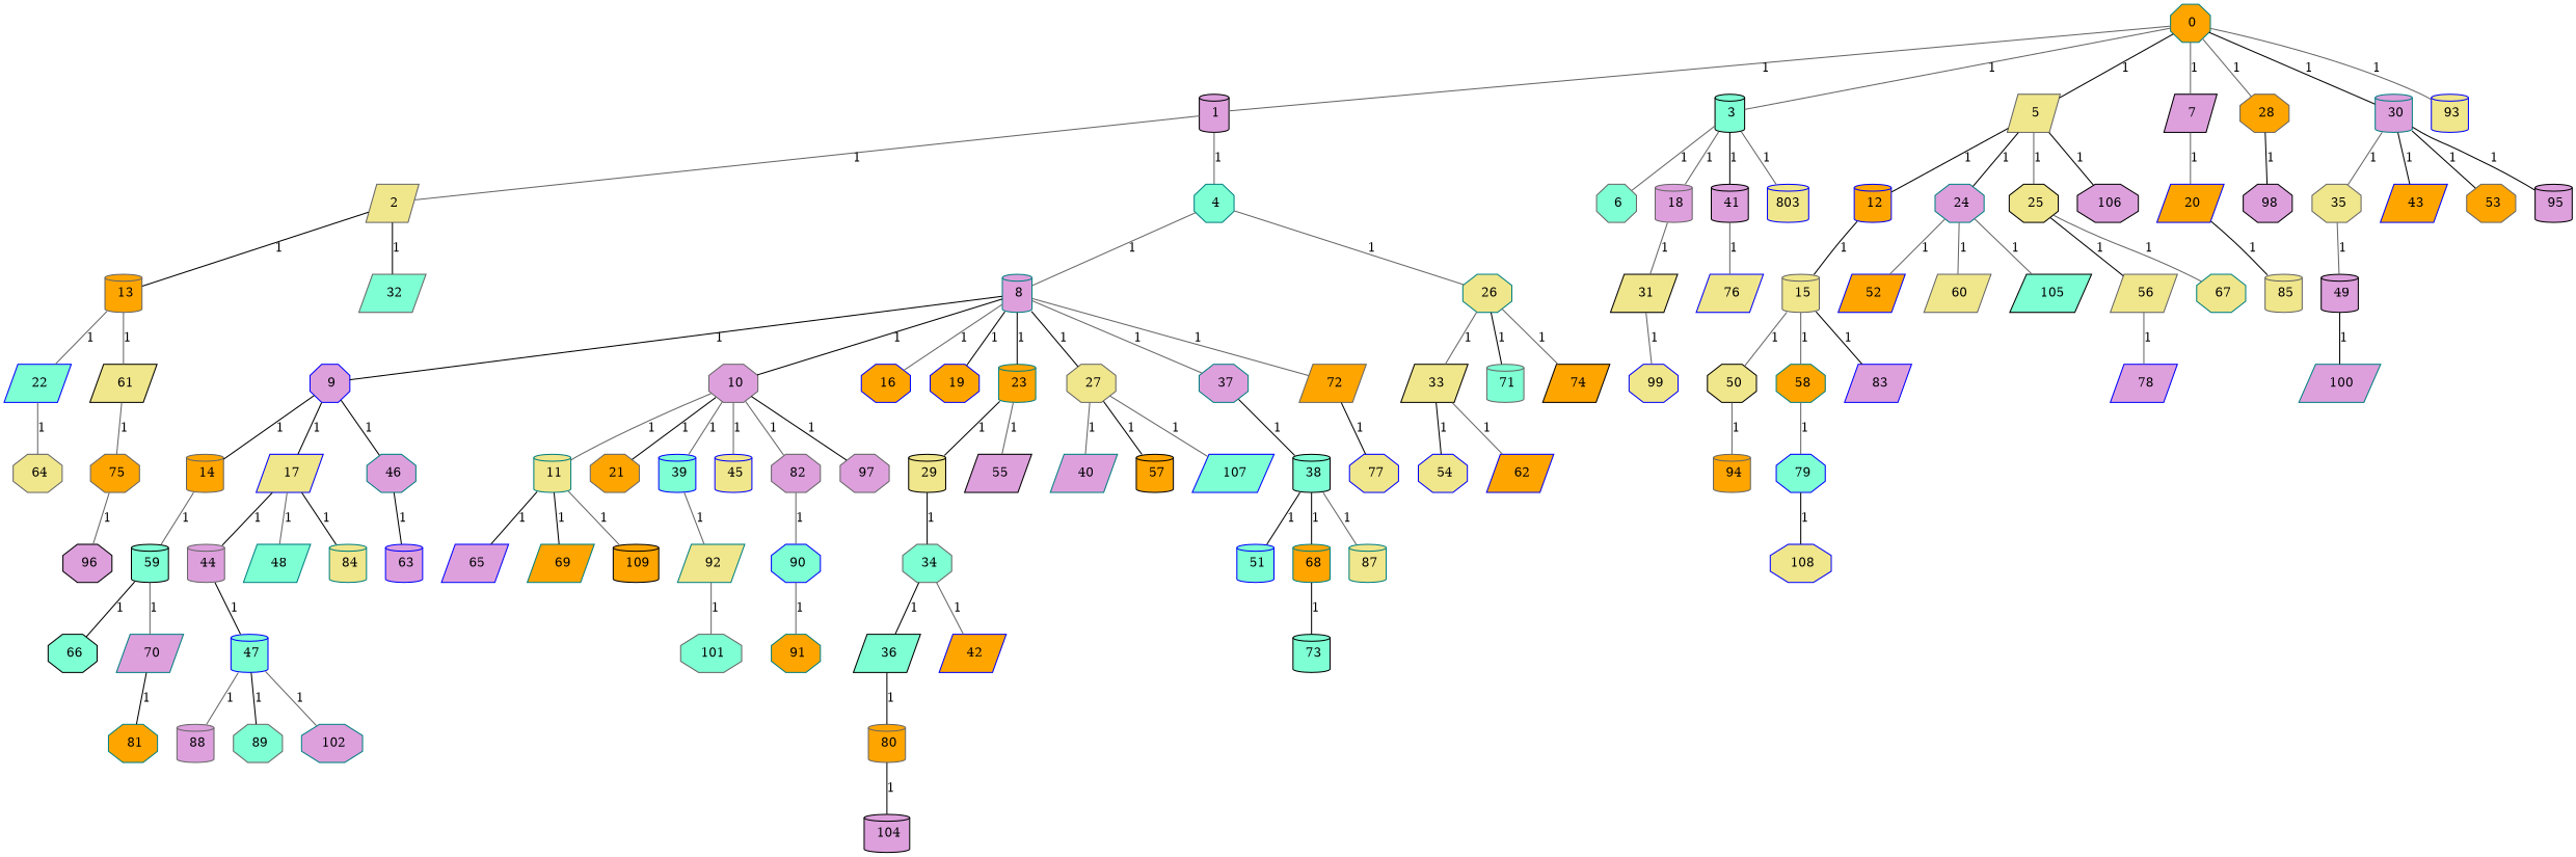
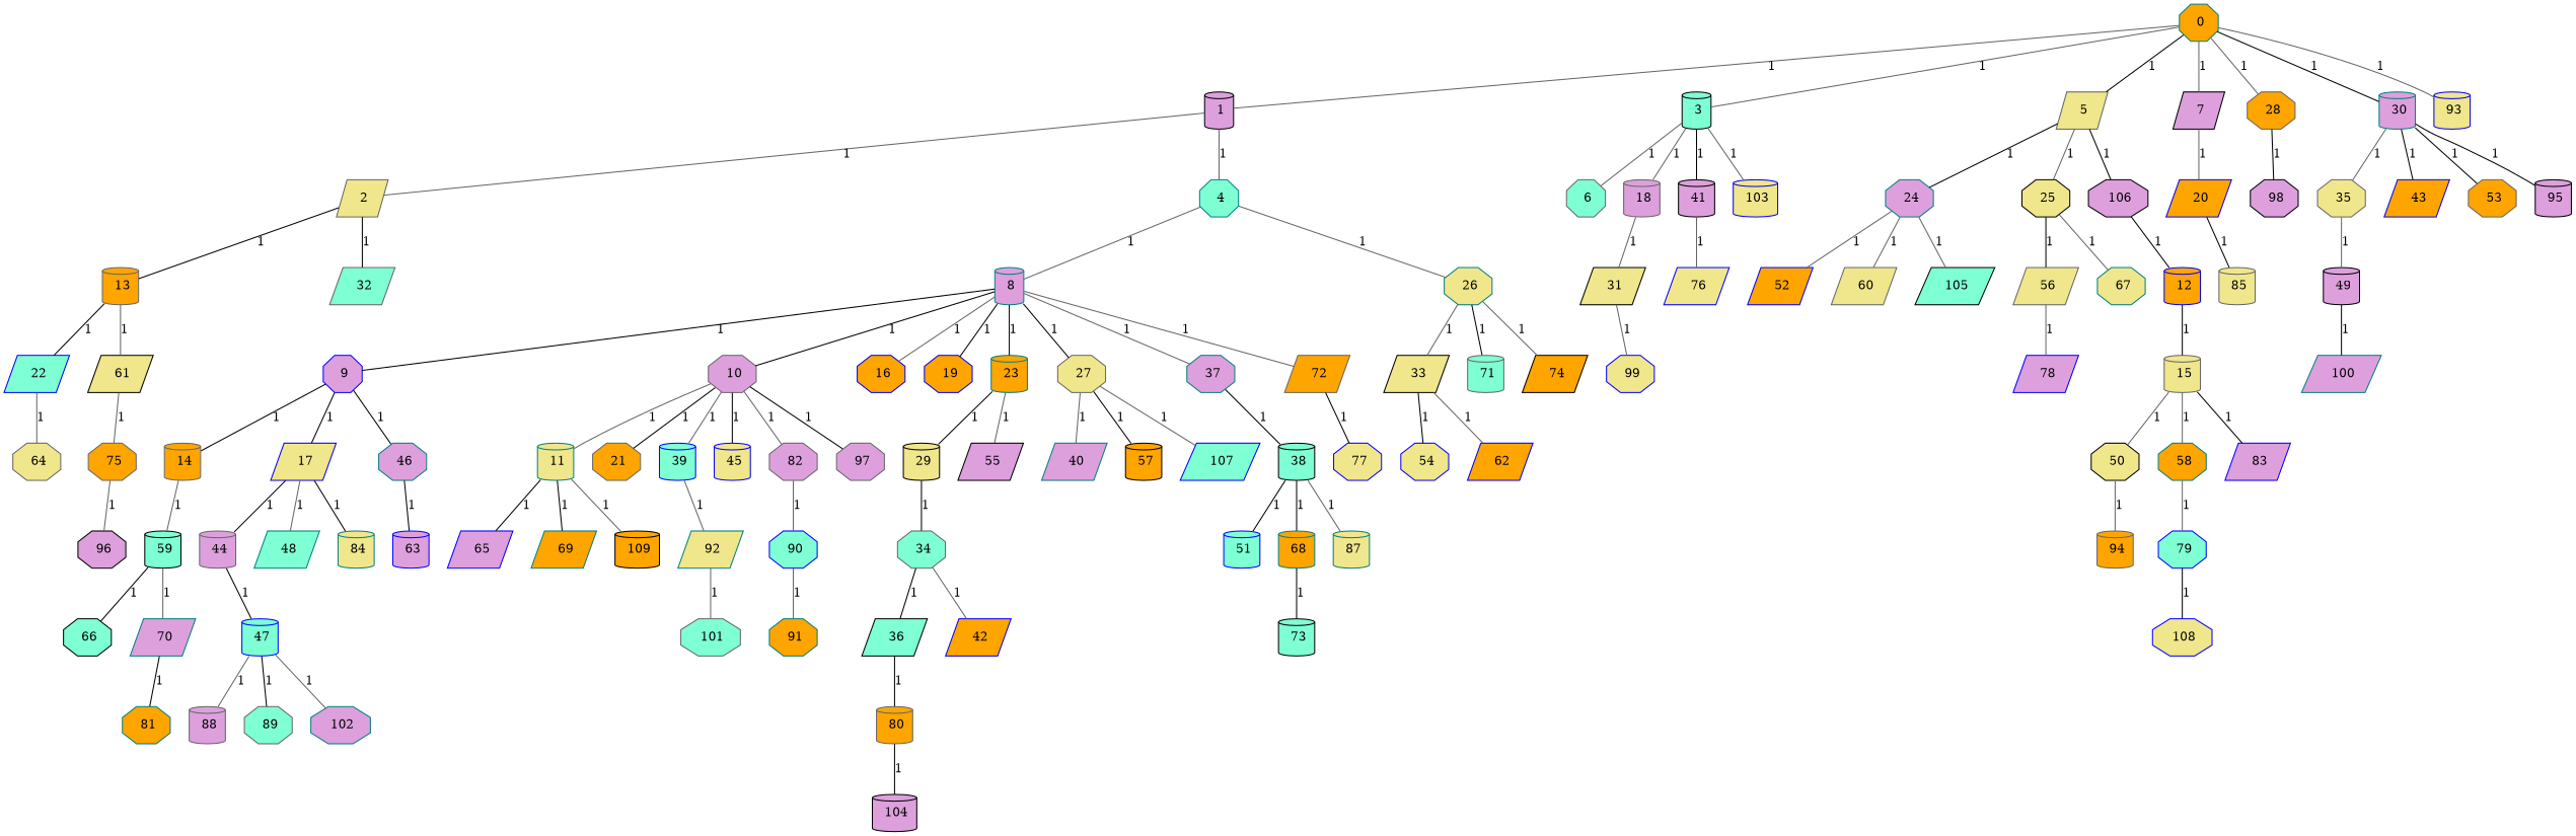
  graph {
    fixedsize="true;"
    fontname="DejaVu Serif"
    node [color=gray40 fillcolor=plum fontname="DejaVu Serif" fontsize=12 hight=.12 shape=octagon style=filled]
    edge [color=gray40 fontname="DejaVu Serif" fontsize=12]
    n1 [color=teal fillcolor=orange label=" 0" width=.12]
    n2 [color=black label=" 1" shape=cylinder width=.12]
    n3 [color=black fillcolor=aquamarine label=" 3" shape=cylinder width=.12]
    n4 [fillcolor=khaki label=" 5" shape=parallelogram width=.12]
    n5 [color=black label=" 7" shape=parallelogram width=.12]
    n6 [fillcolor=orange label=" 28" width=.12]
    n7 [color=teal label=" 30" shape=cylinder width=.12]
    n8 [color=blue fillcolor=khaki label=" 93" shape=cylinder width=.12]
    n9 [fillcolor=khaki label=" 2" shape=parallelogram width=.12]
    n10 [color=teal fillcolor=aquamarine label=" 4" width=.12]
    n11 [fillcolor=aquamarine label=" 6" width=.12]
    n12 [label=" 18" shape=cylinder width=.12]
    n13 [color=black label=" 41" shape=cylinder width=.12]
-   n14 [color=blue fillcolor=khaki label=803 shape=cylinder width=.12]
+   n14 [color=blue fillcolor=khaki label=" 103" shape=cylinder width=.12]
    n15 [color=blue fillcolor=orange label=" 12" shape=cylinder width=.12]
    n16 [color=teal label=" 24" width=.12]
    n17 [color=black fillcolor=khaki label=" 25" width=.12]
    n18 [color=black label=" 106" width=.12]
    n19 [color=blue fillcolor=orange label=" 20" shape=parallelogram width=.12]
    n20 [color=black label=" 98" width=.12]
    n21 [fillcolor=khaki label=" 35" width=.12]
    n22 [color=blue fillcolor=orange label=" 43" shape=parallelogram width=.12]
    n23 [fillcolor=orange label=" 53" width=.12]
    n24 [color=black label=" 95" shape=cylinder width=.12]
    n25 [fillcolor=orange label=" 13" shape=cylinder width=.12]
    n26 [fillcolor=aquamarine label=" 32" shape=parallelogram width=.12]
    n27 [color=teal label=" 8" shape=cylinder width=.12]
    n28 [color=teal fillcolor=khaki label=" 26" width=.12]
    n29 [color=blue fillcolor=aquamarine label=" 22" shape=parallelogram width=.12]
    n30 [color=black fillcolor=khaki label=" 61" shape=parallelogram width=.12]
    n31 [color=black fillcolor=khaki label=" 31" shape=parallelogram width=.12]
    n32 [color=blue fillcolor=khaki label=" 76" shape=parallelogram width=.12]
    n33 [color=blue label=" 9" width=.12]
    n34 [label=" 10" width=.12]
    n35 [color=blue fillcolor=orange label=" 16" width=.12]
    n36 [color=blue fillcolor=orange label=" 19" width=.12]
    n37 [color=teal fillcolor=orange label=" 23" shape=cylinder width=.12]
    n38 [fillcolor=khaki label=" 27" width=.12]
    n39 [color=teal label=" 37" width=.12]
    n40 [fillcolor=orange label=" 72" shape=parallelogram width=.12]
    n41 [color=black fillcolor=khaki label=" 33" shape=parallelogram width=.12]
    n42 [fillcolor=aquamarine label=" 71" shape=cylinder width=.12]
    n43 [color=black fillcolor=orange label=" 74" shape=parallelogram width=.12]
    n44 [fillcolor=khaki label=" 15" shape=cylinder width=.12]
    n45 [color=blue fillcolor=orange label=" 52" shape=parallelogram width=.12]
    n46 [fillcolor=khaki label=" 60" shape=parallelogram width=.12]
    n47 [color=black fillcolor=aquamarine label=" 105" shape=parallelogram width=.12]
    n48 [fillcolor=khaki label=" 56" shape=parallelogram width=.12]
    n49 [color=teal fillcolor=khaki label=" 67" width=.12]
    n50 [fillcolor=khaki label=" 85" shape=cylinder width=.12]
    n51 [fillcolor=orange label=" 14" shape=cylinder width=.12]
    n52 [color=blue fillcolor=khaki label=" 17" shape=parallelogram width=.12]
    n53 [color=teal label=" 46" width=.12]
    n54 [color=teal fillcolor=khaki label=" 11" shape=cylinder width=.12]
    n55 [fillcolor=orange label=" 21" width=.12]
    n56 [color=blue fillcolor=aquamarine label=" 39" shape=cylinder width=.12]
    n57 [color=blue fillcolor=khaki label=" 45" shape=cylinder width=.12]
    n58 [label=" 82" width=.12]
    n59 [label=" 97" width=.12]
    n60 [color=black fillcolor=khaki label=" 29" shape=cylinder width=.12]
    n61 [color=black label=" 55" shape=parallelogram width=.12]
    n62 [color=teal label=" 40" shape=parallelogram width=.12]
    n63 [color=black fillcolor=orange label=" 57" shape=cylinder width=.12]
    n64 [color=blue fillcolor=aquamarine label=" 107" shape=parallelogram width=.12]
    n65 [color=black fillcolor=aquamarine label=" 38" shape=cylinder width=.12]
    n66 [color=blue fillcolor=khaki label=" 77" width=.12]
    n67 [color=black fillcolor=aquamarine label=" 59" shape=cylinder width=.12]
    n68 [label=" 44" shape=cylinder width=.12]
    n69 [color=teal fillcolor=aquamarine label=" 48" shape=parallelogram width=.12]
    n70 [color=teal fillcolor=khaki label=" 84" shape=cylinder width=.12]
    n71 [color=blue label=" 63" shape=cylinder width=.12]
    n72 [color=blue label=" 65" shape=parallelogram width=.12]
    n73 [color=teal fillcolor=orange label=" 69" shape=parallelogram width=.12]
    n74 [color=black fillcolor=orange label=" 109" shape=cylinder width=.12]
    n75 [color=teal fillcolor=khaki label=" 92" shape=parallelogram width=.12]
    n76 [color=blue fillcolor=aquamarine label=" 90" width=.12]
    n77 [color=black fillcolor=khaki label=" 50" width=.12]
    n78 [color=teal fillcolor=orange label=" 58" width=.12]
    n79 [color=blue label=" 83" shape=parallelogram width=.12]
    n80 [fillcolor=khaki label=" 64" width=.12]
    n81 [fillcolor=orange label=" 75" width=.12]
    n82 [color=black fillcolor=aquamarine label=" 66" width=.12]
    n83 [color=teal label=" 70" shape=parallelogram width=.12]
    n84 [fillcolor=orange label=" 94" shape=cylinder width=.12]
    n85 [color=blue fillcolor=aquamarine label=" 79" width=.12]
    n86 [color=blue fillcolor=aquamarine label=" 47" shape=cylinder width=.12]
    n87 [color=blue fillcolor=khaki label=" 99" width=.12]
    n88 [fillcolor=aquamarine label=" 34" width=.12]
    n89 [color=blue label=" 78" shape=parallelogram width=.12]
    n90 [color=blue fillcolor=khaki label=" 54" width=.12]
    n91 [color=blue fillcolor=orange label=" 62" shape=parallelogram width=.12]
    n92 [color=black fillcolor=aquamarine label=" 36" shape=parallelogram width=.12]
    n93 [color=blue fillcolor=orange label=" 42" shape=parallelogram width=.12]
    n94 [color=black label=" 49" shape=cylinder width=.12]
    n95 [fillcolor=orange label=" 80" shape=cylinder width=.12]
    n96 [color=teal label=" 100" shape=parallelogram width=.12]
    n97 [color=black label=" 104" shape=cylinder width=.12]
    n98 [color=blue fillcolor=aquamarine label=" 51" shape=cylinder width=.12]
    n99 [color=teal fillcolor=orange label=" 68" shape=cylinder width=.12]
    n100 [color=teal fillcolor=khaki label=" 87" shape=cylinder width=.12]
    n101 [color=black fillcolor=aquamarine label=" 73" shape=cylinder width=.12]
    n102 [fillcolor=aquamarine label=" 101" width=.12]
    n103 [label=" 88" shape=cylinder width=.12]
    n104 [fillcolor=aquamarine label=" 89" width=.12]
    n105 [color=teal label=" 102" width=.12]
    n106 [color=blue fillcolor=khaki label=" 108" width=.12]
    n107 [color=teal fillcolor=orange label=" 81" width=.12]
    n108 [color=black label=" 96" width=.12]
    n109 [color=teal fillcolor=orange label=" 91" width=.12]
    n1 -- n2 [label=1]
    n1 -- n3 [label=1]
    n1 -- n4 [color=black label=1]
    n1 -- n5 [label=1]
    n1 -- n6 [label=1]
    n1 -- n7 [color=black label=1]
    n1 -- n8 [label=1]
    n2 -- n9 [label=1]
    n2 -- n10 [label=1]
    n3 -- n11 [label=1]
    n3 -- n12 [label=1]
    n3 -- n13 [color=black label=1]
    n3 -- n14 [label=1]
-   n4 -- n15 [color=black label=1]
+   n18 -- n15 [color=black label=1]
    n4 -- n16 [color=black label=1]
    n4 -- n17 [label=1]
    n4 -- n18 [color=black label=1]
    n5 -- n19 [label=1]
    n6 -- n20 [color=black label=1]
    n7 -- n21 [label=1]
    n7 -- n22 [color=black label=1]
    n7 -- n23 [color=black label=1]
    n7 -- n24 [color=black label=1]
    n9 -- n25 [color=black label=1]
    n9 -- n26 [color=black label=1]
    n10 -- n27 [label=1]
    n10 -- n28 [label=1]
    n12 -- n31 [label=1]
    n13 -- n32 [label=1]
    n15 -- n44 [color=black label=1]
    n16 -- n45 [label=1]
    n16 -- n46 [label=1]
    n16 -- n47 [label=1]
    n17 -- n48 [color=black label=1]
    n17 -- n49 [label=1]
    n19 -- n50 [color=black label=1]
    n21 -- n94 [label=1]
-   n25 -- n29 [label=1]
+   n25 -- n29 [color=black label=1]
    n25 -- n30 [label=1]
    n27 -- n33 [color=black label=1]
    n27 -- n34 [color=black label=1]
    n27 -- n35 [label=1]
    n27 -- n36 [color=black label=1]
    n27 -- n37 [color=black label=1]
    n27 -- n38 [color=black label=1]
    n27 -- n39 [label=1]
    n27 -- n40 [label=1]
    n28 -- n41 [label=1]
    n28 -- n42 [color=black label=1]
    n28 -- n43 [label=1]
    n29 -- n80 [label=1]
    n30 -- n81 [label=1]
    n31 -- n87 [label=1]
    n33 -- n51 [color=black label=1]
    n33 -- n52 [color=black label=1]
    n33 -- n53 [color=black label=1]
    n34 -- n54 [label=1]
    n34 -- n55 [color=black label=1]
    n34 -- n56 [label=1]
-   n34 -- n57 [label=1]
+   n34 -- n57 [color=black label=1]
    n34 -- n58 [label=1]
    n34 -- n59 [color=black label=1]
    n37 -- n60 [color=black label=1]
    n37 -- n61 [label=1]
    n38 -- n62 [label=1]
    n38 -- n63 [color=black label=1]
    n38 -- n64 [label=1]
    n39 -- n65 [color=black label=1]
    n40 -- n66 [color=black label=1]
    n41 -- n90 [color=black label=1]
    n41 -- n91 [label=1]
    n44 -- n77 [label=1]
    n44 -- n78 [label=1]
    n44 -- n79 [color=black label=1]
    n48 -- n89 [label=1]
    n51 -- n67 [label=1]
    n52 -- n68 [color=black label=1]
    n52 -- n69 [label=1]
    n52 -- n70 [color=black label=1]
    n53 -- n71 [color=black label=1]
    n54 -- n72 [color=black label=1]
    n54 -- n73 [color=black label=1]
    n54 -- n74 [label=1]
    n56 -- n75 [label=1]
    n58 -- n76 [label=1]
    n60 -- n88 [color=black label=1]
    n65 -- n98 [color=black label=1]
    n65 -- n99 [color=black label=1]
    n65 -- n100 [label=1]
    n67 -- n82 [color=black label=1]
    n67 -- n83 [label=1]
    n68 -- n86 [color=black label=1]
    n75 -- n102 [label=1]
    n76 -- n109 [label=1]
    n77 -- n84 [label=1]
    n78 -- n85 [label=1]
    n81 -- n108 [label=1]
    n83 -- n107 [color=black label=1]
    n85 -- n106 [color=black label=1]
    n86 -- n103 [label=1]
    n86 -- n104 [color=black label=1]
    n86 -- n105 [label=1]
    n88 -- n92 [color=black label=1]
    n88 -- n93 [label=1]
    n92 -- n95 [color=black label=1]
    n94 -- n96 [color=black label=1]
    n95 -- n97 [color=black label=1]
    n99 -- n101 [color=black label=1]
  }
